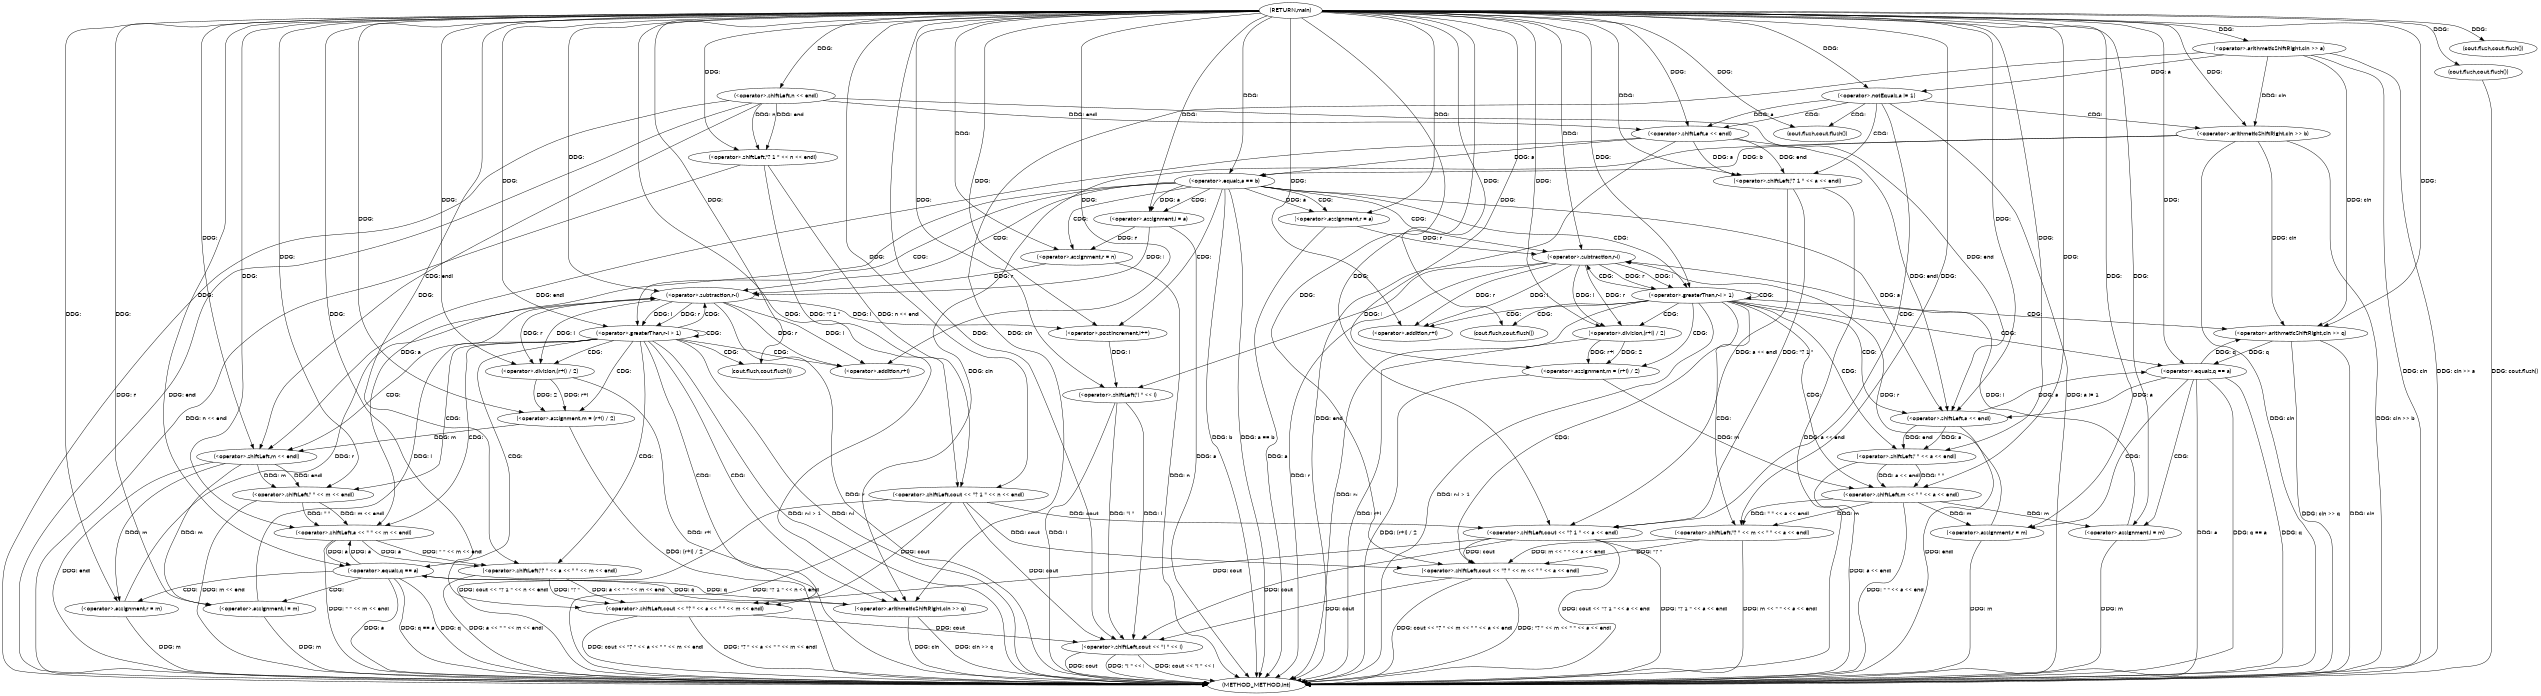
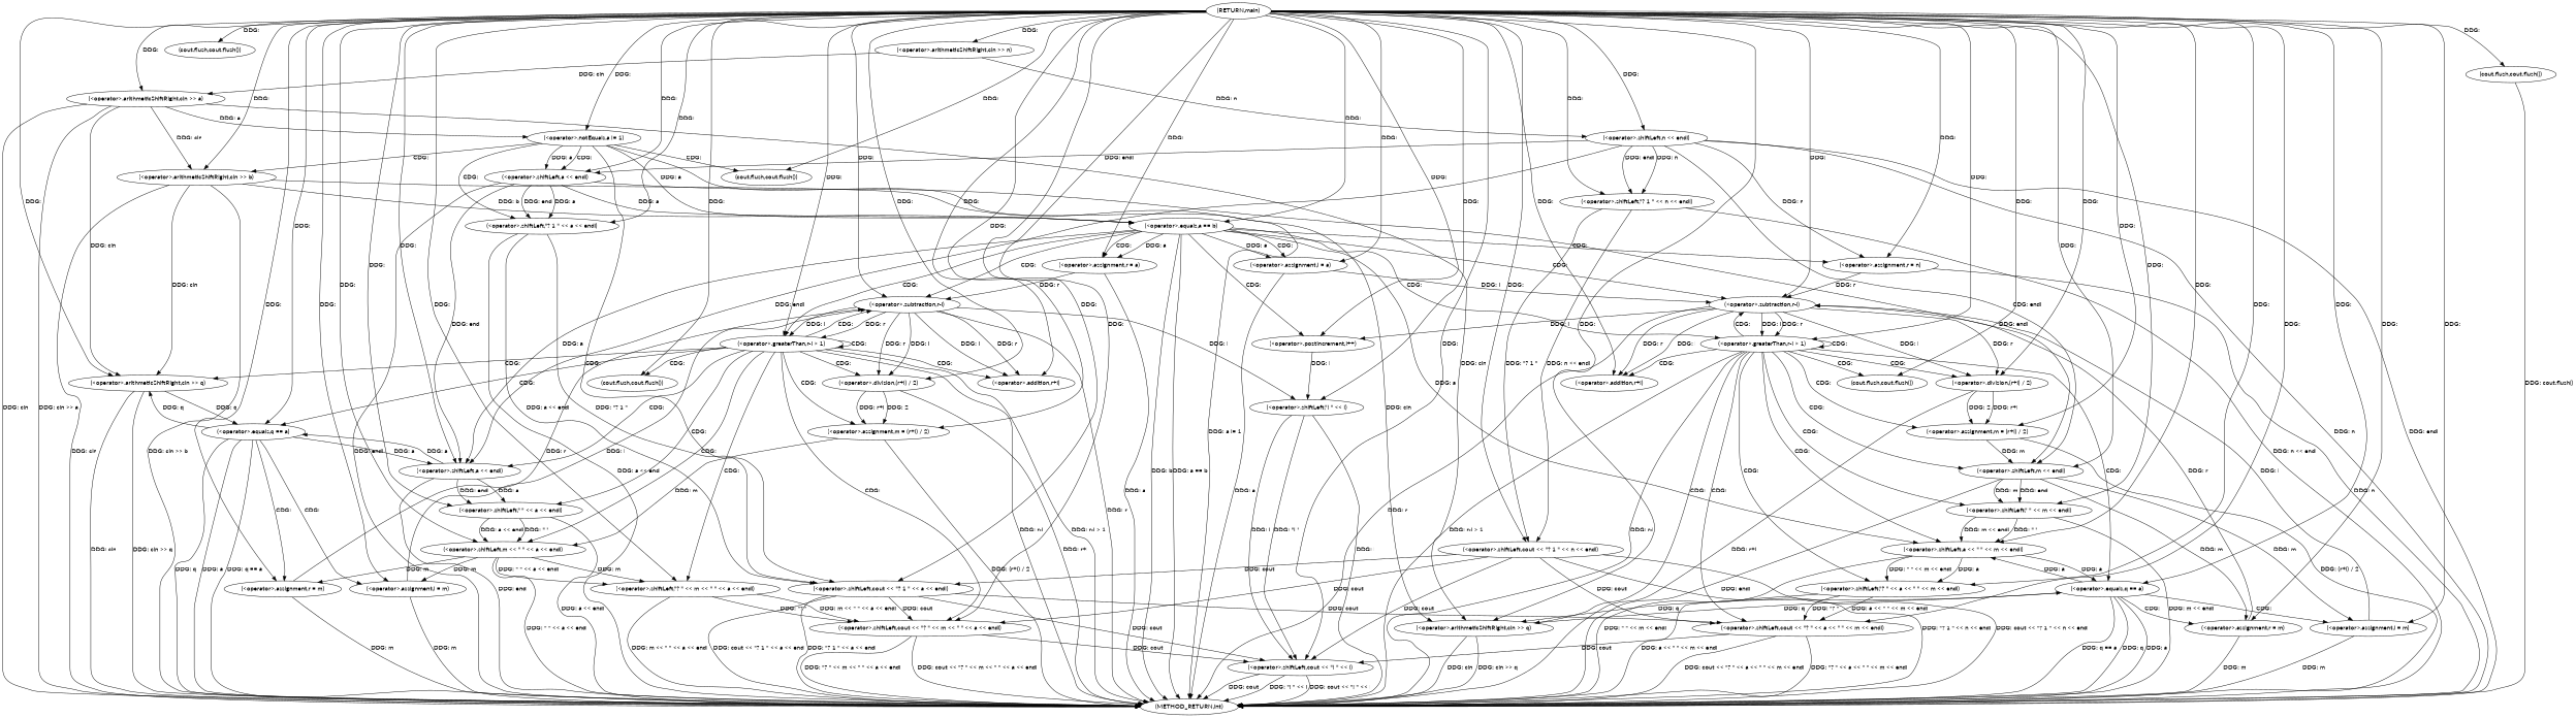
  digraph {
    fontname=Lato
    node [fontname=Lato]
    edge [fontname=Lato]
    n1 [label="(RETURN,main)"]
+   n2 [label="(<operator>.arithmeticShiftRight,cin >> n)"]
    n3 [label="(<operator>.shiftLeft,cout << \"? 1 \" << n << endl)"]
    n4 [label="(cout.flush,cout.flush())"]
    n5 [label="(<operator>.arithmeticShiftRight,cin >> a)"]
    n6 [label="(<operator>.shiftLeft,cout << \"! \" << l)"]
    n7 [label="(cout.flush,cout.flush())"]
    n8 [label="(<operator>.notEquals,a != 1)"]
    n9 [label="(<operator>.equals,a == b)"]
    n10 [label="(<operator>.shiftLeft,\"? 1 \" << n << endl)"]
    n11 [label="(<operator>.shiftLeft,cout << \"? 1 \" << a << endl)"]
    n12 [label="(cout.flush,cout.flush())"]
    n13 [label="(<operator>.arithmeticShiftRight,cin >> b)"]
    n14 [label="(<operator>.assignment,r = a)"]
    n15 [label="(<operator>.shiftLeft,\"! \" << l)"]
    n16 [label="(<operator>.shiftLeft,n << endl)"]
    n17 [label="(<operator>.greaterThan,r-l > 1)"]
    n18 [label="(<operator>.assignment,l = a)"]
    n19 [label="(<operator>.assignment,r = n)"]
    n20 [label="(<operator>.postIncrement,l++)"]
    n21 [label="(<operator>.shiftLeft,\"? 1 \" << a << endl)"]
    n22 [label="(<operator>.assignment,m = (r+l) / 2)"]
    n23 [label="(<operator>.shiftLeft,cout << \"? \" << m << \" \" << a << endl)"]
    n24 [label="(cout.flush,cout.flush())"]
    n25 [label="(<operator>.arithmeticShiftRight,cin >> q)"]
    n26 [label="(<operator>.greaterThan,r-l > 1)"]
    n27 [label="(<operator>.shiftLeft,a << endl)"]
    n28 [label="(<operator>.subtraction,r-l)"]
    n29 [label="(<operator>.equals,q == a)"]
    n30 [label="(<operator>.assignment,l = m)"]
    n31 [label="(<operator>.assignment,m = (r+l) / 2)"]
    n32 [label="(<operator>.shiftLeft,cout << \"? \" << a << \" \" << m << endl)"]
    n33 [label="(cout.flush,cout.flush())"]
    n34 [label="(<operator>.arithmeticShiftRight,cin >> q)"]
    n35 [label="(<operator>.division,(r+l) / 2)"]
    n36 [label="(<operator>.shiftLeft,\"? \" << m << \" \" << a << endl)"]
    n37 [label="(<operator>.assignment,r = m)"]
    n38 [label="(<operator>.subtraction,r-l)"]
    n39 [label="(<operator>.equals,q == a)"]
    n40 [label="(<operator>.assignment,r = m)"]
    n41 [label="(<operator>.addition,r+l)"]
    n42 [label="(<operator>.shiftLeft,m << \" \" << a << endl)"]
    n43 [label="(<operator>.division,(r+l) / 2)"]
    n44 [label="(<operator>.shiftLeft,\"? \" << a << \" \" << m << endl)"]
    n45 [label="(<operator>.assignment,l = m)"]
    n46 [label="(<operator>.shiftLeft,\" \" << a << endl)"]
    n47 [label="(<operator>.addition,r+l)"]
    n48 [label="(<operator>.shiftLeft,a << \" \" << m << endl)"]
    n49 [label="(<operator>.shiftLeft,a << endl)"]
    n50 [label="(<operator>.shiftLeft,\" \" << m << endl)"]
    n51 [label="(<operator>.shiftLeft,m << endl)"]
-   n52 [label="(METHOD_METHOD,int)"]
+   n52 [label="(METHOD_RETURN,int)"]
+   n1 -> n2 [label="DDG: "]
    n1 -> n3 [label="DDG: "]
    n1 -> n4 [label="DDG: "]
    n1 -> n5 [label="DDG: "]
    n1 -> n6 [label="DDG: "]
    n1 -> n7 [label="DDG: "]
    n1 -> n8 [label="DDG: "]
    n1 -> n9 [label="DDG: "]
    n1 -> n10 [label="DDG: "]
    n1 -> n11 [label="DDG: "]
    n1 -> n12 [label="DDG: "]
    n1 -> n13 [label="DDG: "]
    n1 -> n14 [label="DDG: "]
    n1 -> n15 [label="DDG: "]
    n1 -> n16 [label="DDG: "]
    n1 -> n17 [label="DDG: "]
    n1 -> n18 [label="DDG: "]
    n1 -> n19 [label="DDG: "]
    n1 -> n20 [label="DDG: "]
    n1 -> n21 [label="DDG: "]
    n1 -> n22 [label="DDG: "]
    n1 -> n23 [label="DDG: "]
    n1 -> n24 [label="DDG: "]
    n1 -> n25 [label="DDG: "]
    n1 -> n26 [label="DDG: "]
    n1 -> n27 [label="DDG: "]
    n1 -> n28 [label="DDG: "]
    n1 -> n29 [label="DDG: "]
    n1 -> n30 [label="DDG: "]
    n1 -> n31 [label="DDG: "]
    n1 -> n32 [label="DDG: "]
    n1 -> n33 [label="DDG: "]
    n1 -> n34 [label="DDG: "]
    n1 -> n35 [label="DDG: "]
    n1 -> n36 [label="DDG: "]
    n1 -> n37 [label="DDG: "]
    n1 -> n38 [label="DDG: "]
    n1 -> n39 [label="DDG: "]
    n1 -> n40 [label="DDG: "]
    n1 -> n41 [label="DDG: "]
    n1 -> n42 [label="DDG: "]
    n1 -> n43 [label="DDG: "]
    n1 -> n44 [label="DDG: "]
    n1 -> n45 [label="DDG: "]
    n1 -> n46 [label="DDG: "]
    n1 -> n47 [label="DDG: "]
    n1 -> n48 [label="DDG: "]
    n1 -> n49 [label="DDG: "]
    n1 -> n50 [label="DDG: "]
    n1 -> n51 [label="DDG: "]
+   n2 -> n5 [label="DDG: cin"]
+   n2 -> n16 [label="DDG: n"]
    n3 -> n6 [label="DDG: cout"]
    n3 -> n11 [label="DDG: cout"]
    n3 -> n23 [label="DDG: cout"]
    n3 -> n32 [label="DDG: cout"]
    n3 -> n52 [label="DDG: \"? 1 \" << n << endl"]
    n3 -> n52 [label="DDG: cout << \"? 1 \" << n << endl"]
    n5 -> n8 [label="DDG: a"]
    n5 -> n13 [label="DDG: cin"]
    n5 -> n25 [label="DDG: cin"]
    n5 -> n34 [label="DDG: cin"]
    n5 -> n52 [label="DDG: cin"]
    n5 -> n52 [label="DDG: cin >> a"]
    n6 -> n52 [label="DDG: cout"]
    n6 -> n52 [label="DDG: \"! \" << l"]
    n6 -> n52 [label="DDG: cout << \"! \" << l"]
    n7 -> n52 [label="DDG: cout.flush()"]
+   n8 -> n9 [label="DDG: a"]
    n8 -> n11 [label="CDG: "]
    n8 -> n12 [label="CDG: "]
    n8 -> n13 [label="CDG: "]
    n8 -> n21 [label="CDG: "]
    n8 -> n27 [label="DDG: a"]
    n8 -> n27 [label="CDG: "]
    n8 -> n52 [label="DDG: a != 1"]
    n9 -> n14 [label="DDG: a"]
    n9 -> n14 [label="CDG: "]
    n9 -> n17 [label="CDG: "]
    n9 -> n18 [label="DDG: a"]
    n9 -> n18 [label="CDG: "]
    n9 -> n19 [label="CDG: "]
    n9 -> n20 [label="CDG: "]
    n9 -> n26 [label="CDG: "]
    n9 -> n28 [label="CDG: "]
    n9 -> n38 [label="CDG: "]
    n9 -> n48 [label="DDG: a"]
    n9 -> n49 [label="DDG: a"]
    n9 -> n52 [label="DDG: b"]
    n9 -> n52 [label="DDG: a == b"]
    n10 -> n3 [label="DDG: \"? 1 \""]
    n10 -> n3 [label="DDG: n << endl"]
    n10 -> n52 [label="DDG: n << endl"]
    n11 -> n6 [label="DDG: cout"]
    n11 -> n23 [label="DDG: cout"]
    n11 -> n32 [label="DDG: cout"]
    n11 -> n52 [label="DDG: \"? 1 \" << a << endl"]
    n11 -> n52 [label="DDG: cout << \"? 1 \" << a << endl"]
    n13 -> n9 [label="DDG: b"]
    n13 -> n25 [label="DDG: cin"]
    n13 -> n34 [label="DDG: cin"]
    n13 -> n52 [label="DDG: cin"]
    n13 -> n52 [label="DDG: cin >> b"]
    n14 -> n28 [label="DDG: r"]
    n14 -> n52 [label="DDG: a"]
    n15 -> n6 [label="DDG: l"]
    n15 -> n6 [label="DDG: \"! \""]
    n15 -> n52 [label="DDG: l"]
    n16 -> n10 [label="DDG: n"]
    n16 -> n10 [label="DDG: endl"]
-   n18 -> n19 [label="DDG: n"]
+   n16 -> n19 [label="DDG: n"]
    n16 -> n27 [label="DDG: endl"]
    n16 -> n49 [label="DDG: endl"]
    n16 -> n51 [label="CDG: endl"]
    n16 -> n52 [label="DDG: n"]
    n16 -> n52 [label="DDG: endl"]
    n17 -> n17 [label="CDG: "]
    n17 -> n22 [label="CDG: "]
    n17 -> n23 [label="CDG: "]
    n17 -> n24 [label="CDG: "]
    n17 -> n25 [label="CDG: "]
    n17 -> n28 [label="CDG: "]
    n17 -> n29 [label="CDG: "]
    n17 -> n35 [label="CDG: "]
    n17 -> n36 [label="CDG: "]
    n17 -> n41 [label="CDG: "]
    n17 -> n42 [label="CDG: "]
    n17 -> n46 [label="CDG: "]
    n17 -> n49 [label="CDG: "]
    n17 -> n52 [label="DDG: r-l"]
    n17 -> n52 [label="DDG: r-l > 1"]
    n18 -> n38 [label="DDG: l"]
    n18 -> n52 [label="DDG: a"]
    n19 -> n38 [label="DDG: r"]
    n19 -> n52 [label="DDG: n"]
    n20 -> n15 [label="DDG: l"]
    n21 -> n11 [label="DDG: \"? 1 \""]
    n21 -> n11 [label="DDG: a << endl"]
    n21 -> n52 [label="DDG: a << endl"]
    n22 -> n42 [label="DDG: m"]
    n22 -> n52 [label="DDG: (r+l) / 2"]
    n23 -> n6 [label="DDG: cout"]
    n23 -> n52 [label="DDG: \"? \" << m << \" \" << a << endl"]
    n23 -> n52 [label="DDG: cout << \"? \" << m << \" \" << a << endl"]
    n25 -> n29 [label="DDG: q"]
    n25 -> n52 [label="DDG: cin"]
    n25 -> n52 [label="DDG: cin >> q"]
    n26 -> n26 [label="CDG: "]
    n26 -> n31 [label="CDG: "]
    n26 -> n32 [label="CDG: "]
    n26 -> n33 [label="CDG: "]
    n26 -> n34 [label="CDG: "]
    n26 -> n38 [label="CDG: "]
    n26 -> n39 [label="CDG: "]
    n26 -> n43 [label="CDG: "]
    n26 -> n44 [label="CDG: "]
    n26 -> n47 [label="CDG: "]
    n26 -> n48 [label="CDG: "]
    n26 -> n50 [label="CDG: "]
    n26 -> n51 [label="CDG: "]
    n26 -> n52 [label="DDG: r-l"]
    n26 -> n52 [label="DDG: r-l > 1"]
    n27 -> n9 [label="DDG: a"]
    n27 -> n21 [label="DDG: endl"]
    n27 -> n21 [label="DDG: a"]
    n27 -> n49 [label="DDG: endl"]
    n27 -> n51 [label="DDG: endl"]
    n27 -> n52 [label="DDG: endl"]
    n28 -> n15 [label="DDG: l"]
    n28 -> n17 [label="DDG: r"]
    n28 -> n17 [label="DDG: l"]
    n28 -> n35 [label="DDG: l"]
    n28 -> n35 [label="DDG: r"]
    n28 -> n41 [label="DDG: r"]
    n28 -> n41 [label="DDG: l"]
    n28 -> n52 [label="DDG: r"]
    n29 -> n25 [label="DDG: q"]
    n29 -> n30 [label="CDG: "]
    n29 -> n37 [label="CDG: "]
    n29 -> n49 [label="DDG: a"]
    n29 -> n52 [label="DDG: q"]
    n29 -> n52 [label="DDG: a"]
    n29 -> n52 [label="DDG: q == a"]
    n30 -> n28 [label="DDG: l"]
    n30 -> n52 [label="DDG: m"]
    n31 -> n51 [label="DDG: m"]
    n31 -> n52 [label="DDG: (r+l) / 2"]
    n32 -> n6 [label="DDG: cout"]
    n32 -> n52 [label="DDG: \"? \" << a << \" \" << m << endl"]
    n32 -> n52 [label="DDG: cout << \"? \" << a << \" \" << m << endl"]
    n34 -> n39 [label="DDG: q"]
    n34 -> n52 [label="DDG: cin"]
    n34 -> n52 [label="DDG: cin >> q"]
    n35 -> n22 [label="DDG: 2"]
    n35 -> n22 [label="DDG: r+l"]
    n35 -> n52 [label="DDG: r+l"]
    n36 -> n23 [label="DDG: \"? \""]
    n36 -> n23 [label="DDG: m << \" \" << a << endl"]
    n36 -> n52 [label="DDG: m << \" \" << a << endl"]
    n37 -> n28 [label="DDG: r"]
    n37 -> n52 [label="DDG: m"]
    n38 -> n20 [label="DDG: l"]
    n38 -> n26 [label="DDG: l"]
    n38 -> n26 [label="DDG: r"]
    n38 -> n43 [label="DDG: r"]
    n38 -> n43 [label="DDG: l"]
    n38 -> n47 [label="DDG: r"]
    n38 -> n47 [label="DDG: l"]
    n38 -> n52 [label="DDG: r"]
    n39 -> n34 [label="DDG: q"]
    n39 -> n40 [label="CDG: "]
    n39 -> n45 [label="CDG: "]
    n39 -> n48 [label="DDG: a"]
    n39 -> n52 [label="DDG: q"]
    n39 -> n52 [label="DDG: a"]
    n39 -> n52 [label="DDG: q == a"]
    n40 -> n38 [label="DDG: r"]
    n40 -> n52 [label="DDG: m"]
    n42 -> n30 [label="DDG: m"]
    n42 -> n36 [label="DDG: \" \" << a << endl"]
    n42 -> n36 [label="DDG: m"]
    n42 -> n37 [label="DDG: m"]
    n42 -> n52 [label="DDG: \" \" << a << endl"]
    n43 -> n31 [label="DDG: 2"]
    n43 -> n31 [label="DDG: r+l"]
    n43 -> n52 [label="DDG: r+l"]
    n44 -> n32 [label="DDG: a << \" \" << m << endl"]
    n44 -> n32 [label="DDG: \"? \""]
    n44 -> n52 [label="DDG: a << \" \" << m << endl"]
    n45 -> n38 [label="DDG: l"]
    n45 -> n52 [label="DDG: m"]
    n46 -> n42 [label="DDG: a << endl"]
    n46 -> n42 [label="DDG: \" \""]
    n46 -> n52 [label="DDG: a << endl"]
    n48 -> n39 [label="DDG: a"]
    n48 -> n44 [label="DDG: a"]
    n48 -> n44 [label="DDG: \" \" << m << endl"]
    n48 -> n52 [label="DDG: \" \" << m << endl"]
    n49 -> n29 [label="DDG: a"]
    n49 -> n46 [label="DDG: a"]
    n49 -> n46 [label="DDG: endl"]
    n49 -> n52 [label="DDG: endl"]
    n50 -> n48 [label="DDG: m << endl"]
    n50 -> n48 [label="DDG: \" \""]
    n50 -> n52 [label="DDG: m << endl"]
    n51 -> n40 [label="DDG: m"]
    n51 -> n45 [label="DDG: m"]
    n51 -> n50 [label="DDG: endl"]
    n51 -> n50 [label="DDG: m"]
    n51 -> n52 [label="DDG: endl"]
  }
